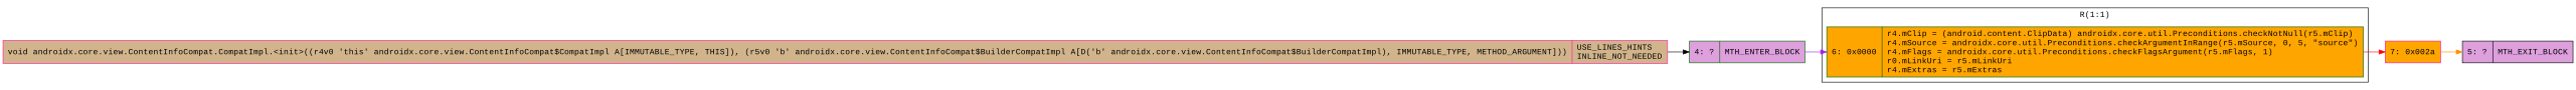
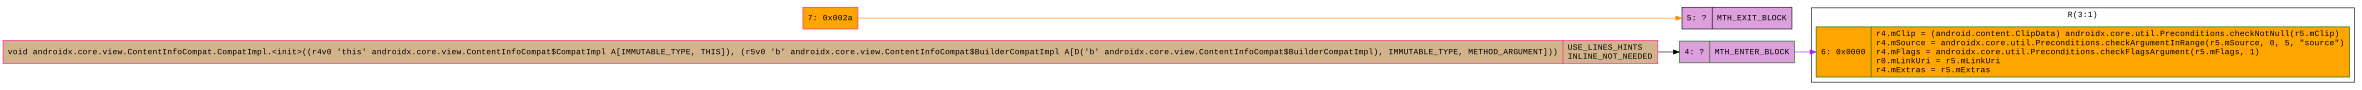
  digraph {
    fontname="Liberation Mono"
    rankdir=LR
    node [color=darkgreen fillcolor=orange fontname="Liberation Mono" shape=record style=filled]
    edge [fontname="Liberation Mono"]
    n1 [label="{6\:\ 0x0000|r4.mClip = (android.content.ClipData) androidx.core.util.Preconditions.checkNotNull(r5.mClip)\lr4.mSource = androidx.core.util.Preconditions.checkArgumentInRange(r5.mSource, 0, 5, \"source\")\lr4.mFlags = androidx.core.util.Preconditions.checkFlagsArgument(r5.mFlags, 1)\lr0.mLinkUri = r5.mLinkUri\lr4.mExtras = r5.mExtras\l}"]
    n2 [color=deeppink label="{7\:\ 0x002a}"]
    n3 [color=black fillcolor=plum label="{5\:\ ?|MTH_EXIT_BLOCK\l}"]
    n4 [fillcolor=plum label="{4\:\ ?|MTH_ENTER_BLOCK\l}"]
    n5 [color=deeppink fillcolor=tan label="{void androidx.core.view.ContentInfoCompat.CompatImpl.\<init\>((r4v0 'this' androidx.core.view.ContentInfoCompat$CompatImpl A[IMMUTABLE_TYPE, THIS]), (r5v0 'b' androidx.core.view.ContentInfoCompat$BuilderCompatImpl A[D('b' androidx.core.view.ContentInfoCompat$BuilderCompatImpl), IMMUTABLE_TYPE, METHOD_ARGUMENT]))  | USE_LINES_HINTS\lINLINE_NOT_NEEDED\l}"]
    subgraph cluster_1 {
-     label="R(1:1)"
+     label="R(3:1)"
      n1
    }
-   n1 -> n2 [color=red]
    n2 -> n3 [color=darkorange]
    n4 -> n1 [color=purple]
    n5 -> n4 [color=black]
  }
